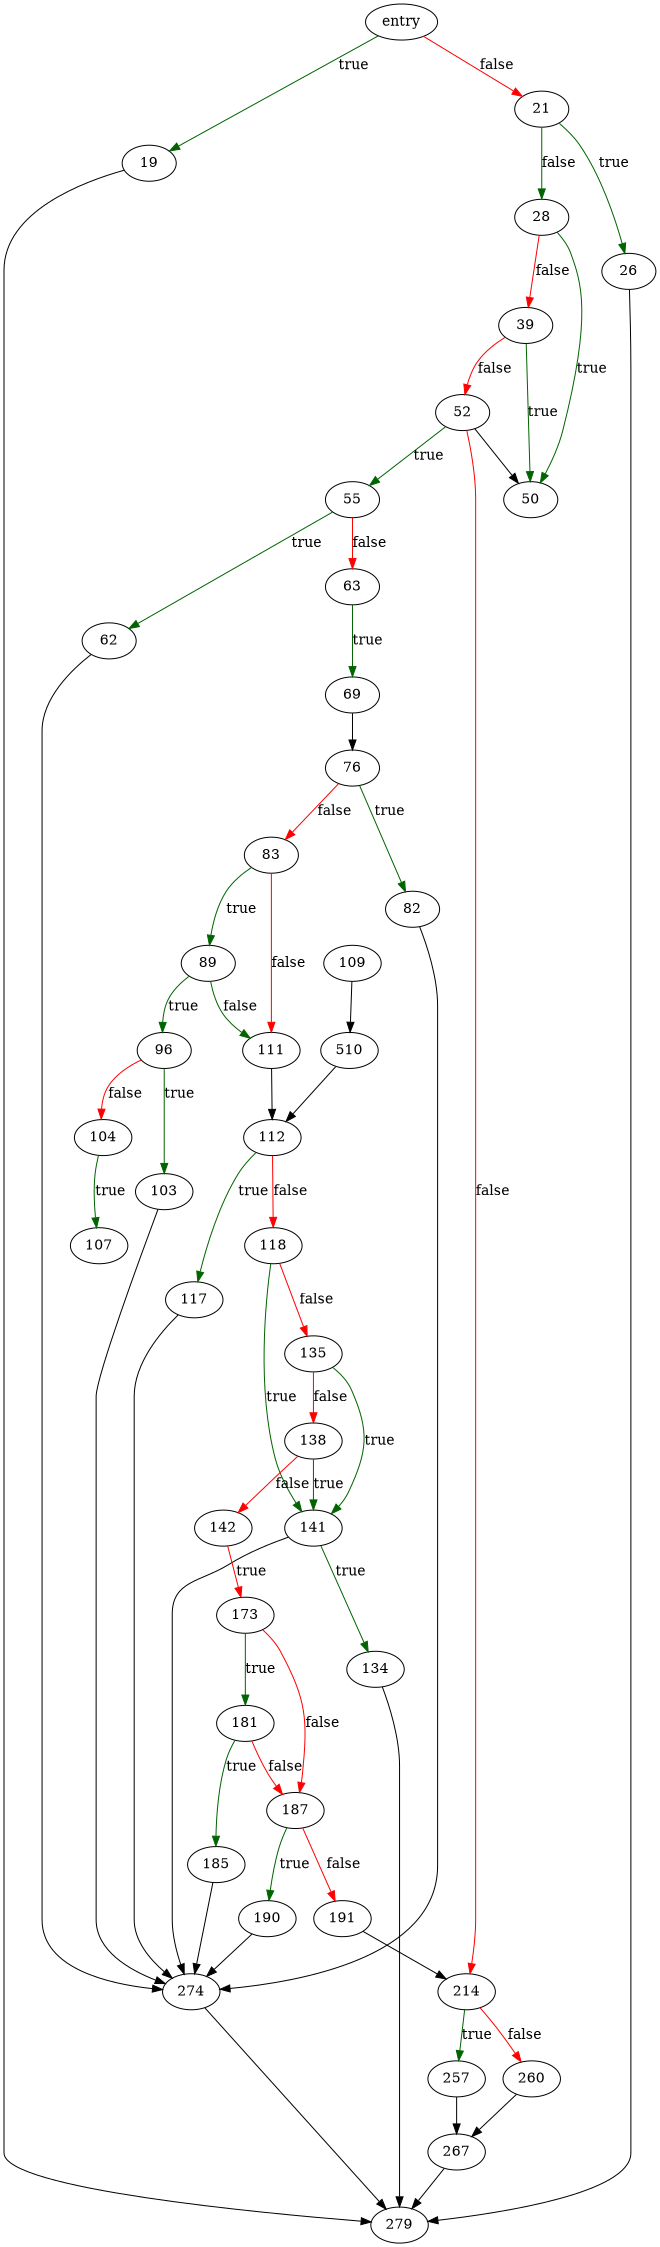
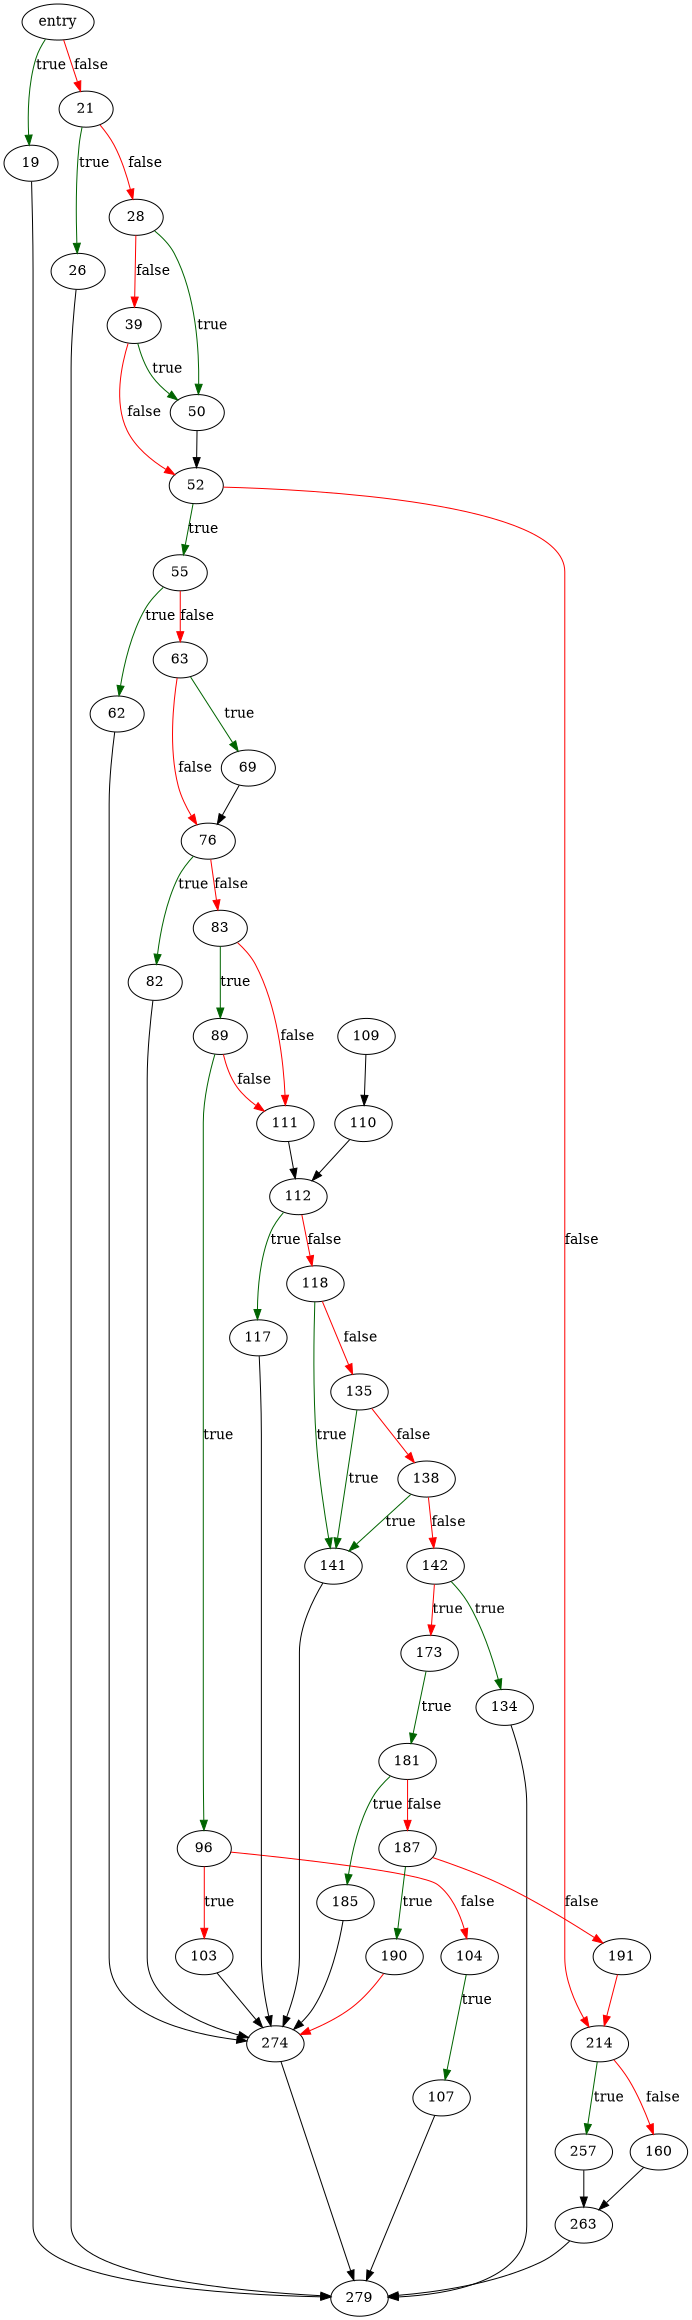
  digraph {
    n1 [label=entry]
    19
    21
    279
    26
    28
    39
    50
    52
    55
    214
    62
    63
    257
-   260
+   260 [label=160]
    274
    69
    76
    82
    83
    89
    111
    96
    112
    103
    104
    107
    109
-   110 [label=510]
+   110
    117
    118
    135
    141
    138
    142
    n36 [label=134]
    173
    181
    187
    185
    190
    191
-   267
+   267 [label=263]
    n1 -> 19 [color=darkgreen label=true]
    n1 -> 21 [color=red label=false]
    19 -> 279
    21 -> 26 [color=darkgreen label=true]
-   21 -> 28 [color=darkgreen label=false]
+   21 -> 28 [color=red label=false]
    26 -> 279
    28 -> 39 [color=red label=false]
    28 -> 50 [color=darkgreen label=true]
    39 -> 50 [color=darkgreen label=true]
    39 -> 52 [color=red label=false]
-   52 -> 50
+   50 -> 52
    52 -> 55 [color=darkgreen label=true]
    52 -> 214 [color=red label=false]
    55 -> 62 [color=darkgreen label=true]
    55 -> 63 [color=red label=false]
    214 -> 257 [color=darkgreen label=true]
    214 -> 260 [color=red label=false]
    62 -> 274
    63 -> 69 [color=darkgreen label=true]
+   63 -> 76 [color=red label=false]
    257 -> 267
    260 -> 267
    274 -> 279
    69 -> 76
    76 -> 82 [color=darkgreen label=true]
    76 -> 83 [color=red label=false]
    82 -> 274
    83 -> 89 [color=darkgreen label=true]
    83 -> 111 [color=red label=false]
-   89 -> 111 [color=darkgreen label=false]
+   89 -> 111 [color=red label=false]
    89 -> 96 [color=darkgreen label=true]
    111 -> 112
-   96 -> 103 [color=darkgreen label=true]
+   96 -> 103 [color=red label=true]
    96 -> 104 [color=red label=false]
    112 -> 117 [color=darkgreen label=true]
    112 -> 118 [color=red label=false]
    103 -> 274
    104 -> 107 [color=darkgreen label=true]
+   107 -> 279
    109 -> 110
    110 -> 112
    117 -> 274
    118 -> 135 [color=red label=false]
    118 -> 141 [color=darkgreen label=true]
    135 -> 141 [color=darkgreen label=true]
    135 -> 138 [color=red label=false]
    141 -> 274
    138 -> 141 [color=darkgreen label=true]
    138 -> 142 [color=red label=false]
-   141 -> n36 [color=darkgreen label=true]
+   142 -> n36 [color=darkgreen label=true]
    142 -> 173 [color=red label=true]
    n36 -> 279
    173 -> 181 [color=darkgreen label=true]
-   173 -> 187 [color=red label=false]
    181 -> 187 [color=red label=false]
    181 -> 185 [color=darkgreen label=true]
    187 -> 190 [color=darkgreen label=true]
    187 -> 191 [color=red label=false]
    185 -> 274
-   190 -> 274
-   191 -> 214
+   190 -> 274 [color=red]
+   191 -> 214 [color=red]
    267 -> 279
  }
